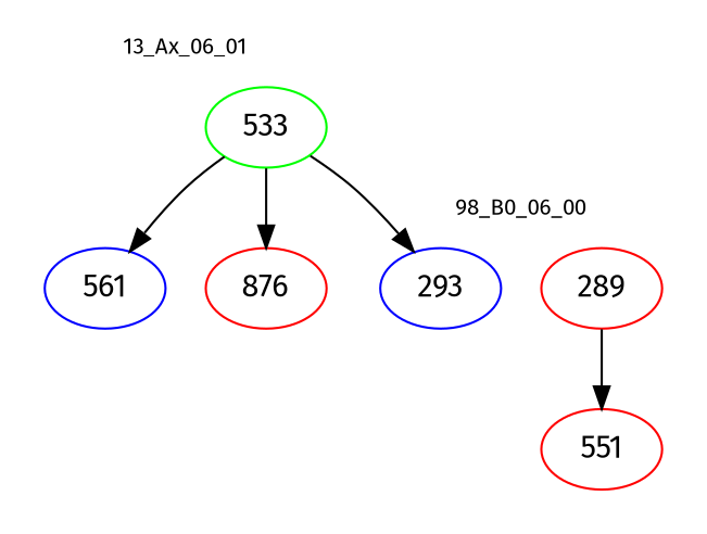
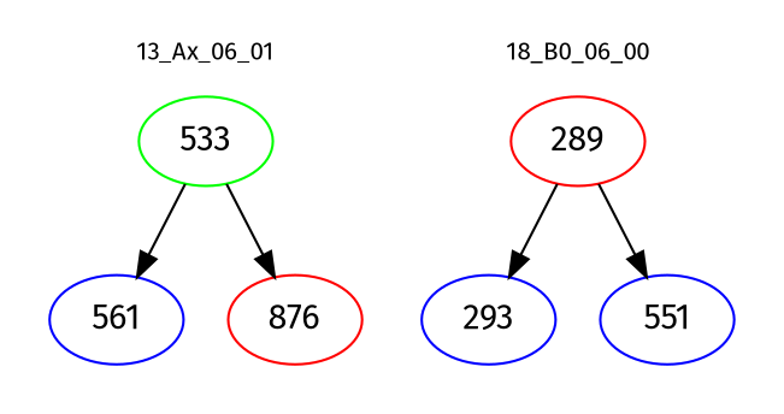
  digraph {
    fontname="Fira Sans"
    node [color=red fontname="Fira Sans"]
    edge [color=black fontname="Fira Sans"]
    n1 [color=green label=533]
    n2 [color=blue label=561]
    n3 [label=876]
    n4 [label=289]
    n5 [color=blue label=293]
-   n6 [label=551]
+   n6 [color=blue label=551]
    subgraph cluster_1 {
      color=white
      fontsize=10
      label="13_Ax_06_01"
      n1
      n2
      n3
    }
    subgraph cluster_2 {
      color=white
      fontsize=10
-     label="98_B0_06_00"
+     label="18_B0_06_00"
      n4
      n5
      n6
    }
    n1 -> n2
    n1 -> n3
-   n1 -> n5
+   n4 -> n5
    n4 -> n6
  }
